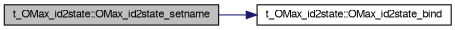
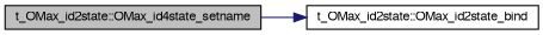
  digraph {
    rankdir=LR
    node [color=black fontname=FreeSans fontsize=10 shape=record]
-   n1 [fillcolor=grey75 fontcolor=black height=0.2 label="t_OMax_id2state::OMax_id2state_setname" style=filled width=0.4]
+   n1 [fillcolor=grey75 fontcolor=black height=0.2 label="t_OMax_id2state::OMax_id4state_setname" style=filled width=0.4]
    n2 [height=0.2 label="t_OMax_id2state::OMax_id2state_bind" width=0.4]
    n1 -> n2 [color=midnightblue fontname=FreeSans fontsize=10 labelfontname=FreeSans labelfontsize=10 style=solid]
  }
